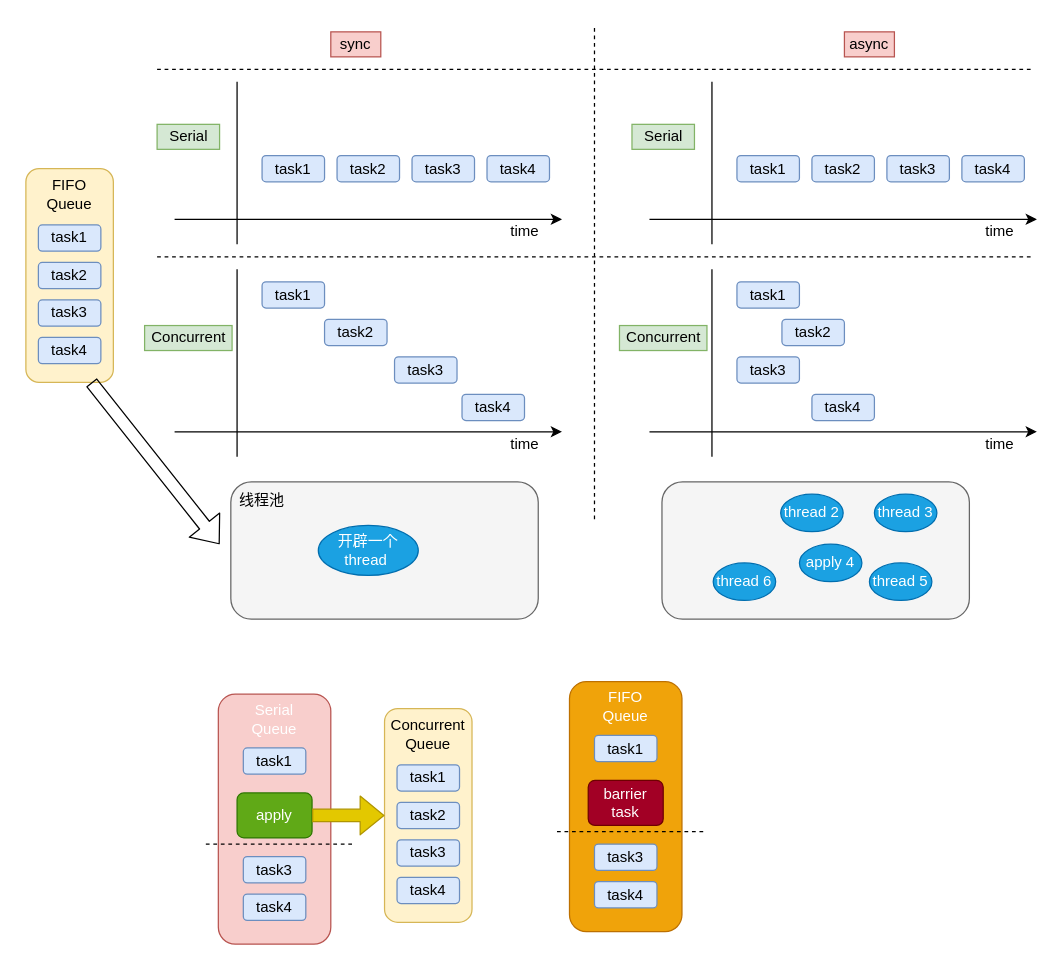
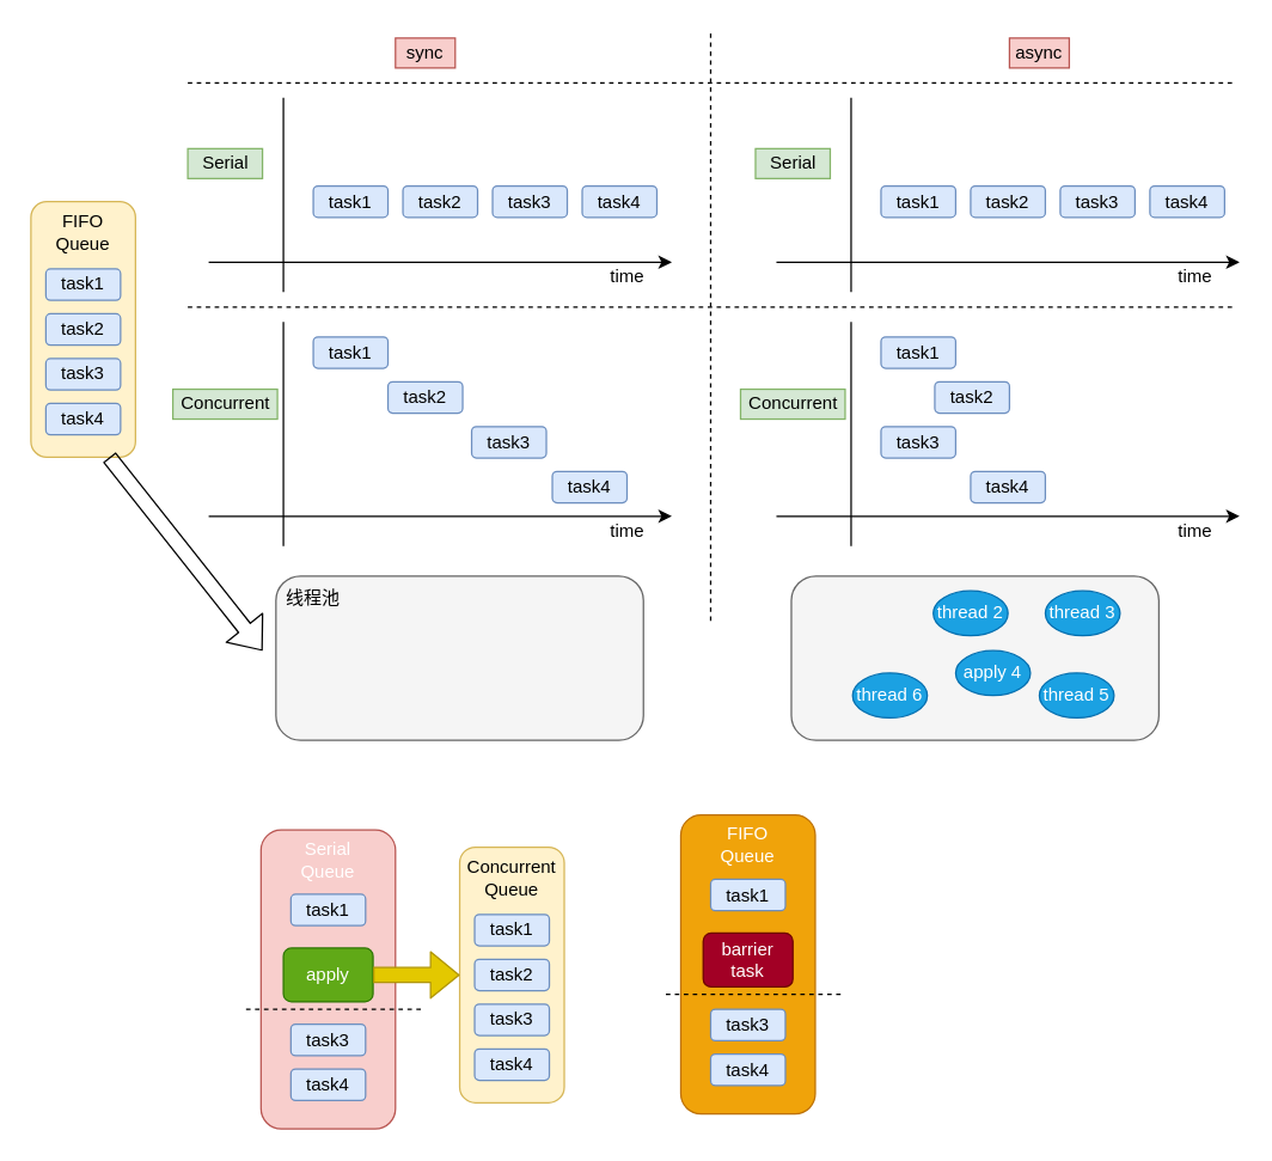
  <mxCell id="0" />
  <mxCell id="1" parent="0" />
  <mxCell id="2" value="" style="rounded=1;whiteSpace=wrap;html=1;fillColor=#f5f5f5;strokeColor=#666666;fontColor=#333333;" parent="1" vertex="1"><mxGeometry x="184" y="385" width="246" height="110" as="geometry" /></mxCell>
  <mxCell id="3" value="" style="endArrow=classic;html=1;" parent="1" edge="1"><mxGeometry width="50" height="50" relative="1" as="geometry"><mxPoint x="139" y="175" as="sourcePoint" /><mxPoint x="449" y="175" as="targetPoint" /></mxGeometry></mxCell>
  <mxCell id="4" value="" style="endArrow=classic;html=1;" parent="1" edge="1"><mxGeometry width="50" height="50" relative="1" as="geometry"><mxPoint x="139" y="345" as="sourcePoint" /><mxPoint x="449" y="345" as="targetPoint" /></mxGeometry></mxCell>
  <mxCell id="5" value="" style="endArrow=none;html=1;" parent="1" edge="1"><mxGeometry width="50" height="50" relative="1" as="geometry"><mxPoint x="189" y="365" as="sourcePoint" /><mxPoint x="189" y="215" as="targetPoint" /></mxGeometry></mxCell>
  <mxCell id="6" value="" style="endArrow=none;html=1;" parent="1" edge="1"><mxGeometry width="50" height="50" relative="1" as="geometry"><mxPoint x="189" y="195" as="sourcePoint" /><mxPoint x="189" y="65" as="targetPoint" /></mxGeometry></mxCell>
  <mxCell id="7" value="Serial" style="text;html=1;align=center;verticalAlign=middle;resizable=0;points=[];;autosize=1;fillColor=#d5e8d4;strokeColor=#82b366;" parent="1" vertex="1"><mxGeometry x="125" y="99" width="50" height="20" as="geometry" /></mxCell>
  <mxCell id="8" value="Concurrent" style="text;html=1;align=center;verticalAlign=middle;resizable=0;points=[];;autosize=1;fillColor=#d5e8d4;strokeColor=#82b366;" parent="1" vertex="1"><mxGeometry x="115" y="260" width="70" height="20" as="geometry" /></mxCell>
  <mxCell id="9" value="task1" style="rounded=1;whiteSpace=wrap;html=1;fillColor=#dae8fc;strokeColor=#6c8ebf;" parent="1" vertex="1"><mxGeometry x="209" y="124" width="50" height="21" as="geometry" /></mxCell>
  <mxCell id="10" value="task2" style="rounded=1;whiteSpace=wrap;html=1;fillColor=#dae8fc;strokeColor=#6c8ebf;" parent="1" vertex="1"><mxGeometry x="269" y="124" width="50" height="21" as="geometry" /></mxCell>
  <mxCell id="11" value="task3" style="rounded=1;whiteSpace=wrap;html=1;fillColor=#dae8fc;strokeColor=#6c8ebf;" parent="1" vertex="1"><mxGeometry x="329" y="124" width="50" height="21" as="geometry" /></mxCell>
  <mxCell id="12" value="task4" style="rounded=1;whiteSpace=wrap;html=1;fillColor=#dae8fc;strokeColor=#6c8ebf;" parent="1" vertex="1"><mxGeometry x="389" y="124" width="50" height="21" as="geometry" /></mxCell>
  <mxCell id="13" value="task1" style="rounded=1;whiteSpace=wrap;html=1;fillColor=#dae8fc;strokeColor=#6c8ebf;" parent="1" vertex="1"><mxGeometry x="209" y="225" width="50" height="21" as="geometry" /></mxCell>
  <mxCell id="14" value="task2" style="rounded=1;whiteSpace=wrap;html=1;fillColor=#dae8fc;strokeColor=#6c8ebf;" parent="1" vertex="1"><mxGeometry x="259" y="255" width="50" height="21" as="geometry" /></mxCell>
  <mxCell id="15" value="task3" style="rounded=1;whiteSpace=wrap;html=1;fillColor=#dae8fc;strokeColor=#6c8ebf;" parent="1" vertex="1"><mxGeometry x="315" y="285" width="50" height="21" as="geometry" /></mxCell>
  <mxCell id="16" value="task4" style="rounded=1;whiteSpace=wrap;html=1;fillColor=#dae8fc;strokeColor=#6c8ebf;" parent="1" vertex="1"><mxGeometry x="369" y="315" width="50" height="21" as="geometry" /></mxCell>
  <mxCell id="17" value="time" style="text;html=1;align=center;verticalAlign=middle;resizable=0;points=[];;autosize=1;" parent="1" vertex="1"><mxGeometry x="399" y="175" width="40" height="20" as="geometry" /></mxCell>
  <mxCell id="18" value="time" style="text;html=1;align=center;verticalAlign=middle;resizable=0;points=[];;autosize=1;" parent="1" vertex="1"><mxGeometry x="399" y="345" width="40" height="20" as="geometry" /></mxCell>
  <mxCell id="19" value="" style="rounded=1;whiteSpace=wrap;html=1;fillColor=#fff2cc;strokeColor=#d6b656;" parent="1" vertex="1"><mxGeometry x="20" y="134.5" width="70" height="171" as="geometry" /></mxCell>
  <mxCell id="20" value="task1" style="rounded=1;whiteSpace=wrap;html=1;fillColor=#dae8fc;strokeColor=#6c8ebf;" parent="1" vertex="1"><mxGeometry x="30" y="179.5" width="50" height="21" as="geometry" /></mxCell>
  <mxCell id="21" value="task2" style="rounded=1;whiteSpace=wrap;html=1;fillColor=#dae8fc;strokeColor=#6c8ebf;" parent="1" vertex="1"><mxGeometry x="30" y="209.5" width="50" height="21" as="geometry" /></mxCell>
  <mxCell id="22" value="task3" style="rounded=1;whiteSpace=wrap;html=1;fillColor=#dae8fc;strokeColor=#6c8ebf;" parent="1" vertex="1"><mxGeometry x="30" y="239.5" width="50" height="21" as="geometry" /></mxCell>
  <mxCell id="23" value="task4" style="rounded=1;whiteSpace=wrap;html=1;fillColor=#dae8fc;strokeColor=#6c8ebf;" parent="1" vertex="1"><mxGeometry x="30" y="269.5" width="50" height="21" as="geometry" /></mxCell>
  <mxCell id="24" value="FIFO&lt;br&gt;Queue" style="text;html=1;strokeColor=none;fillColor=none;align=center;verticalAlign=middle;whiteSpace=wrap;rounded=0;" parent="1" vertex="1"><mxGeometry x="35" y="144.5" width="40" height="20" as="geometry" /></mxCell>
  <mxCell id="25" value="sync" style="text;html=1;strokeColor=#b85450;fillColor=#f8cecc;align=center;verticalAlign=middle;whiteSpace=wrap;rounded=0;" parent="1" vertex="1"><mxGeometry x="264" y="25" width="40" height="20" as="geometry" /></mxCell>
  <mxCell id="26" value="async" style="text;html=1;strokeColor=#b85450;fillColor=#f8cecc;align=center;verticalAlign=middle;whiteSpace=wrap;rounded=0;" parent="1" vertex="1"><mxGeometry x="675" y="25" width="40" height="20" as="geometry" /></mxCell>
  <mxCell id="27" value="" style="endArrow=classic;html=1;" parent="1" edge="1"><mxGeometry width="50" height="50" relative="1" as="geometry"><mxPoint x="519" y="175" as="sourcePoint" /><mxPoint x="829" y="175" as="targetPoint" /></mxGeometry></mxCell>
  <mxCell id="28" value="" style="endArrow=classic;html=1;" parent="1" edge="1"><mxGeometry width="50" height="50" relative="1" as="geometry"><mxPoint x="519" y="345" as="sourcePoint" /><mxPoint x="829" y="345" as="targetPoint" /></mxGeometry></mxCell>
  <mxCell id="29" value="" style="endArrow=none;html=1;" parent="1" edge="1"><mxGeometry width="50" height="50" relative="1" as="geometry"><mxPoint x="569" y="365" as="sourcePoint" /><mxPoint x="569" y="215" as="targetPoint" /></mxGeometry></mxCell>
  <mxCell id="30" value="" style="endArrow=none;html=1;" parent="1" edge="1"><mxGeometry width="50" height="50" relative="1" as="geometry"><mxPoint x="569" y="195" as="sourcePoint" /><mxPoint x="569" y="65" as="targetPoint" /></mxGeometry></mxCell>
  <mxCell id="31" value="Serial" style="text;html=1;align=center;verticalAlign=middle;resizable=0;points=[];;autosize=1;fillColor=#d5e8d4;strokeColor=#82b366;" parent="1" vertex="1"><mxGeometry x="505" y="99" width="50" height="20" as="geometry" /></mxCell>
  <mxCell id="32" value="Concurrent" style="text;html=1;align=center;verticalAlign=middle;resizable=0;points=[];;autosize=1;fillColor=#d5e8d4;strokeColor=#82b366;" parent="1" vertex="1"><mxGeometry x="495" y="260" width="70" height="20" as="geometry" /></mxCell>
  <mxCell id="33" value="task1" style="rounded=1;whiteSpace=wrap;html=1;fillColor=#dae8fc;strokeColor=#6c8ebf;" parent="1" vertex="1"><mxGeometry x="589" y="124" width="50" height="21" as="geometry" /></mxCell>
  <mxCell id="34" value="task2" style="rounded=1;whiteSpace=wrap;html=1;fillColor=#dae8fc;strokeColor=#6c8ebf;" parent="1" vertex="1"><mxGeometry x="649" y="124" width="50" height="21" as="geometry" /></mxCell>
  <mxCell id="35" value="task3" style="rounded=1;whiteSpace=wrap;html=1;fillColor=#dae8fc;strokeColor=#6c8ebf;" parent="1" vertex="1"><mxGeometry x="709" y="124" width="50" height="21" as="geometry" /></mxCell>
  <mxCell id="36" value="task4" style="rounded=1;whiteSpace=wrap;html=1;fillColor=#dae8fc;strokeColor=#6c8ebf;" parent="1" vertex="1"><mxGeometry x="769" y="124" width="50" height="21" as="geometry" /></mxCell>
  <mxCell id="37" value="task1" style="rounded=1;whiteSpace=wrap;html=1;fillColor=#dae8fc;strokeColor=#6c8ebf;" parent="1" vertex="1"><mxGeometry x="589" y="225" width="50" height="21" as="geometry" /></mxCell>
  <mxCell id="38" value="task2" style="rounded=1;whiteSpace=wrap;html=1;fillColor=#dae8fc;strokeColor=#6c8ebf;" parent="1" vertex="1"><mxGeometry x="625" y="255" width="50" height="21" as="geometry" /></mxCell>
  <mxCell id="39" value="task3" style="rounded=1;whiteSpace=wrap;html=1;fillColor=#dae8fc;strokeColor=#6c8ebf;" parent="1" vertex="1"><mxGeometry x="589" y="285" width="50" height="21" as="geometry" /></mxCell>
  <mxCell id="40" value="task4" style="rounded=1;whiteSpace=wrap;html=1;fillColor=#dae8fc;strokeColor=#6c8ebf;" parent="1" vertex="1"><mxGeometry x="649" y="315" width="50" height="21" as="geometry" /></mxCell>
  <mxCell id="41" value="time" style="text;html=1;align=center;verticalAlign=middle;resizable=0;points=[];;autosize=1;" parent="1" vertex="1"><mxGeometry x="779" y="175" width="40" height="20" as="geometry" /></mxCell>
  <mxCell id="42" value="time" style="text;html=1;align=center;verticalAlign=middle;resizable=0;points=[];;autosize=1;" parent="1" vertex="1"><mxGeometry x="779" y="345" width="40" height="20" as="geometry" /></mxCell>
  <mxCell id="43" value="" style="endArrow=none;dashed=1;html=1;" parent="1" edge="1"><mxGeometry width="50" height="50" relative="1" as="geometry"><mxPoint x="475" y="415" as="sourcePoint" /><mxPoint x="475" y="20" as="targetPoint" /></mxGeometry></mxCell>
  <mxCell id="44" value="" style="endArrow=none;dashed=1;html=1;" parent="1" edge="1"><mxGeometry width="50" height="50" relative="1" as="geometry"><mxPoint x="125" y="205" as="sourcePoint" /><mxPoint x="825" y="205" as="targetPoint" /></mxGeometry></mxCell>
  <mxCell id="45" value="" style="endArrow=none;dashed=1;html=1;" parent="1" edge="1"><mxGeometry width="50" height="50" relative="1" as="geometry"><mxPoint x="125" y="55" as="sourcePoint" /><mxPoint x="825" y="55" as="targetPoint" /></mxGeometry></mxCell>
- <mxCell id="46" value="开辟一个&lt;br&gt;thread&amp;nbsp;" style="ellipse;whiteSpace=wrap;html=1;fillColor=#1ba1e2;strokeColor=#006EAF;fontColor=#ffffff;" parent="1" vertex="1"><mxGeometry x="254" y="420" width="80" height="40" as="geometry" /></mxCell>
  <mxCell id="47" value="" style="rounded=1;whiteSpace=wrap;html=1;fillColor=#f5f5f5;strokeColor=#666666;fontColor=#333333;" parent="1" vertex="1"><mxGeometry x="529" y="385" width="246" height="110" as="geometry" /></mxCell>
  <mxCell id="48" value="thread 2" style="ellipse;whiteSpace=wrap;html=1;fillColor=#1ba1e2;strokeColor=#006EAF;fontColor=#ffffff;" parent="1" vertex="1"><mxGeometry x="624" y="395" width="50" height="30" as="geometry" /></mxCell>
  <mxCell id="49" value="thread 3" style="ellipse;whiteSpace=wrap;html=1;fillColor=#1ba1e2;strokeColor=#006EAF;fontColor=#ffffff;" parent="1" vertex="1"><mxGeometry x="699" y="395" width="50" height="30" as="geometry" /></mxCell>
  <mxCell id="50" value="apply 4" style="ellipse;whiteSpace=wrap;html=1;fillColor=#1ba1e2;strokeColor=#006EAF;fontColor=#ffffff;" parent="1" vertex="1"><mxGeometry x="639" y="435" width="50" height="30" as="geometry" /></mxCell>
  <mxCell id="51" value="thread 5" style="ellipse;whiteSpace=wrap;html=1;fillColor=#1ba1e2;strokeColor=#006EAF;fontColor=#ffffff;" parent="1" vertex="1"><mxGeometry x="695" y="450" width="50" height="30" as="geometry" /></mxCell>
  <mxCell id="52" value="thread 6" style="ellipse;whiteSpace=wrap;html=1;fillColor=#1ba1e2;strokeColor=#006EAF;fontColor=#ffffff;" parent="1" vertex="1"><mxGeometry x="570" y="450" width="50" height="30" as="geometry" /></mxCell>
  <mxCell id="53" value="线程池" style="text;html=1;strokeColor=none;fillColor=none;align=center;verticalAlign=middle;whiteSpace=wrap;rounded=0;" parent="1" vertex="1"><mxGeometry x="189" y="390" width="40" height="20" as="geometry" /></mxCell>
  <mxCell id="54" value="" style="shape=flexArrow;endArrow=classic;html=1;exitX=0.75;exitY=1;exitDx=0;exitDy=0;" parent="1" source="19" edge="1"><mxGeometry width="50" height="50" relative="1" as="geometry"><mxPoint x="25" y="385" as="sourcePoint" /><mxPoint x="175" y="435" as="targetPoint" /></mxGeometry></mxCell>
  <mxCell id="55" value="" style="rounded=1;whiteSpace=wrap;html=1;fillColor=#f0a30a;strokeColor=#BD7000;fontColor=#ffffff;" parent="1" vertex="1"><mxGeometry x="455" y="545" width="90" height="200" as="geometry" /></mxCell>
  <mxCell id="56" value="task1" style="rounded=1;whiteSpace=wrap;html=1;fillColor=#dae8fc;strokeColor=#6c8ebf;" parent="1" vertex="1"><mxGeometry x="475" y="588" width="50" height="21" as="geometry" /></mxCell>
  <mxCell id="57" value="barrier&lt;br&gt;task" style="rounded=1;whiteSpace=wrap;html=1;fillColor=#a20025;strokeColor=#6F0000;fontColor=#ffffff;" parent="1" vertex="1"><mxGeometry x="470" y="624" width="60" height="36" as="geometry" /></mxCell>
  <mxCell id="58" value="task3" style="rounded=1;whiteSpace=wrap;html=1;fillColor=#dae8fc;strokeColor=#6c8ebf;" parent="1" vertex="1"><mxGeometry x="475" y="675" width="50" height="21" as="geometry" /></mxCell>
  <mxCell id="59" value="task4" style="rounded=1;whiteSpace=wrap;html=1;fillColor=#dae8fc;strokeColor=#6c8ebf;" parent="1" vertex="1"><mxGeometry x="475" y="705" width="50" height="21" as="geometry" /></mxCell>
  <mxCell id="60" value="FIFO&lt;br&gt;Queue" style="text;html=1;strokeColor=none;fillColor=none;align=center;verticalAlign=middle;whiteSpace=wrap;rounded=0;fontColor=#FFFFFF;" parent="1" vertex="1"><mxGeometry x="480" y="555" width="40" height="20" as="geometry" /></mxCell>
  <mxCell id="61" value="" style="endArrow=none;dashed=1;html=1;" parent="1" edge="1"><mxGeometry width="50" height="50" relative="1" as="geometry"><mxPoint x="445" y="665" as="sourcePoint" /><mxPoint x="565" y="665" as="targetPoint" /></mxGeometry></mxCell>
  <mxCell id="62" value="" style="rounded=1;whiteSpace=wrap;html=1;fillColor=#f8cecc;strokeColor=#b85450;" parent="1" vertex="1"><mxGeometry x="174" y="555" width="90" height="200" as="geometry" /></mxCell>
  <mxCell id="63" value="task1" style="rounded=1;whiteSpace=wrap;html=1;fillColor=#dae8fc;strokeColor=#6c8ebf;" parent="1" vertex="1"><mxGeometry x="194" y="598" width="50" height="21" as="geometry" /></mxCell>
  <mxCell id="64" value="apply" style="rounded=1;whiteSpace=wrap;html=1;fillColor=#60a917;strokeColor=#2D7600;fontColor=#ffffff;" parent="1" vertex="1"><mxGeometry x="189" y="634" width="60" height="36" as="geometry" /></mxCell>
  <mxCell id="65" value="task3" style="rounded=1;whiteSpace=wrap;html=1;fillColor=#dae8fc;strokeColor=#6c8ebf;" parent="1" vertex="1"><mxGeometry x="194" y="685" width="50" height="21" as="geometry" /></mxCell>
  <mxCell id="66" value="task4" style="rounded=1;whiteSpace=wrap;html=1;fillColor=#dae8fc;strokeColor=#6c8ebf;" parent="1" vertex="1"><mxGeometry x="194" y="715" width="50" height="21" as="geometry" /></mxCell>
  <mxCell id="67" value="Serial&lt;br&gt;Queue" style="text;html=1;strokeColor=none;fillColor=none;align=center;verticalAlign=middle;whiteSpace=wrap;rounded=0;fontColor=#FFFFFF;" parent="1" vertex="1"><mxGeometry x="199" y="565" width="40" height="20" as="geometry" /></mxCell>
  <mxCell id="68" value="" style="endArrow=none;dashed=1;html=1;" parent="1" edge="1"><mxGeometry width="50" height="50" relative="1" as="geometry"><mxPoint x="164" y="675" as="sourcePoint" /><mxPoint x="284" y="675" as="targetPoint" /></mxGeometry></mxCell>
  <mxCell id="69" value="" style="rounded=1;whiteSpace=wrap;html=1;fillColor=#fff2cc;strokeColor=#d6b656;" parent="1" vertex="1"><mxGeometry x="307" y="566.5" width="70" height="171" as="geometry" /></mxCell>
  <mxCell id="70" value="task1" style="rounded=1;whiteSpace=wrap;html=1;fillColor=#dae8fc;strokeColor=#6c8ebf;" parent="1" vertex="1"><mxGeometry x="317" y="611.5" width="50" height="21" as="geometry" /></mxCell>
  <mxCell id="71" value="task2" style="rounded=1;whiteSpace=wrap;html=1;fillColor=#dae8fc;strokeColor=#6c8ebf;" parent="1" vertex="1"><mxGeometry x="317" y="641.5" width="50" height="21" as="geometry" /></mxCell>
  <mxCell id="72" value="task3" style="rounded=1;whiteSpace=wrap;html=1;fillColor=#dae8fc;strokeColor=#6c8ebf;" parent="1" vertex="1"><mxGeometry x="317" y="671.5" width="50" height="21" as="geometry" /></mxCell>
  <mxCell id="73" value="task4" style="rounded=1;whiteSpace=wrap;html=1;fillColor=#dae8fc;strokeColor=#6c8ebf;" parent="1" vertex="1"><mxGeometry x="317" y="701.5" width="50" height="21" as="geometry" /></mxCell>
  <mxCell id="74" value="Concurrent&lt;br&gt;Queue" style="text;html=1;strokeColor=none;fillColor=none;align=center;verticalAlign=middle;whiteSpace=wrap;rounded=0;" parent="1" vertex="1"><mxGeometry x="322" y="576.5" width="40" height="20" as="geometry" /></mxCell>
  <mxCell id="75" value="" style="shape=flexArrow;endArrow=classic;html=1;fontColor=#FFFFFF;entryX=0;entryY=0.5;entryDx=0;entryDy=0;exitX=1;exitY=0.5;exitDx=0;exitDy=0;fillColor=#e3c800;strokeColor=#B09500;" parent="1" source="64" target="69" edge="1"><mxGeometry width="50" height="50" relative="1" as="geometry"><mxPoint x="75" y="625" as="sourcePoint" /><mxPoint x="125" y="575" as="targetPoint" /></mxGeometry></mxCell>
